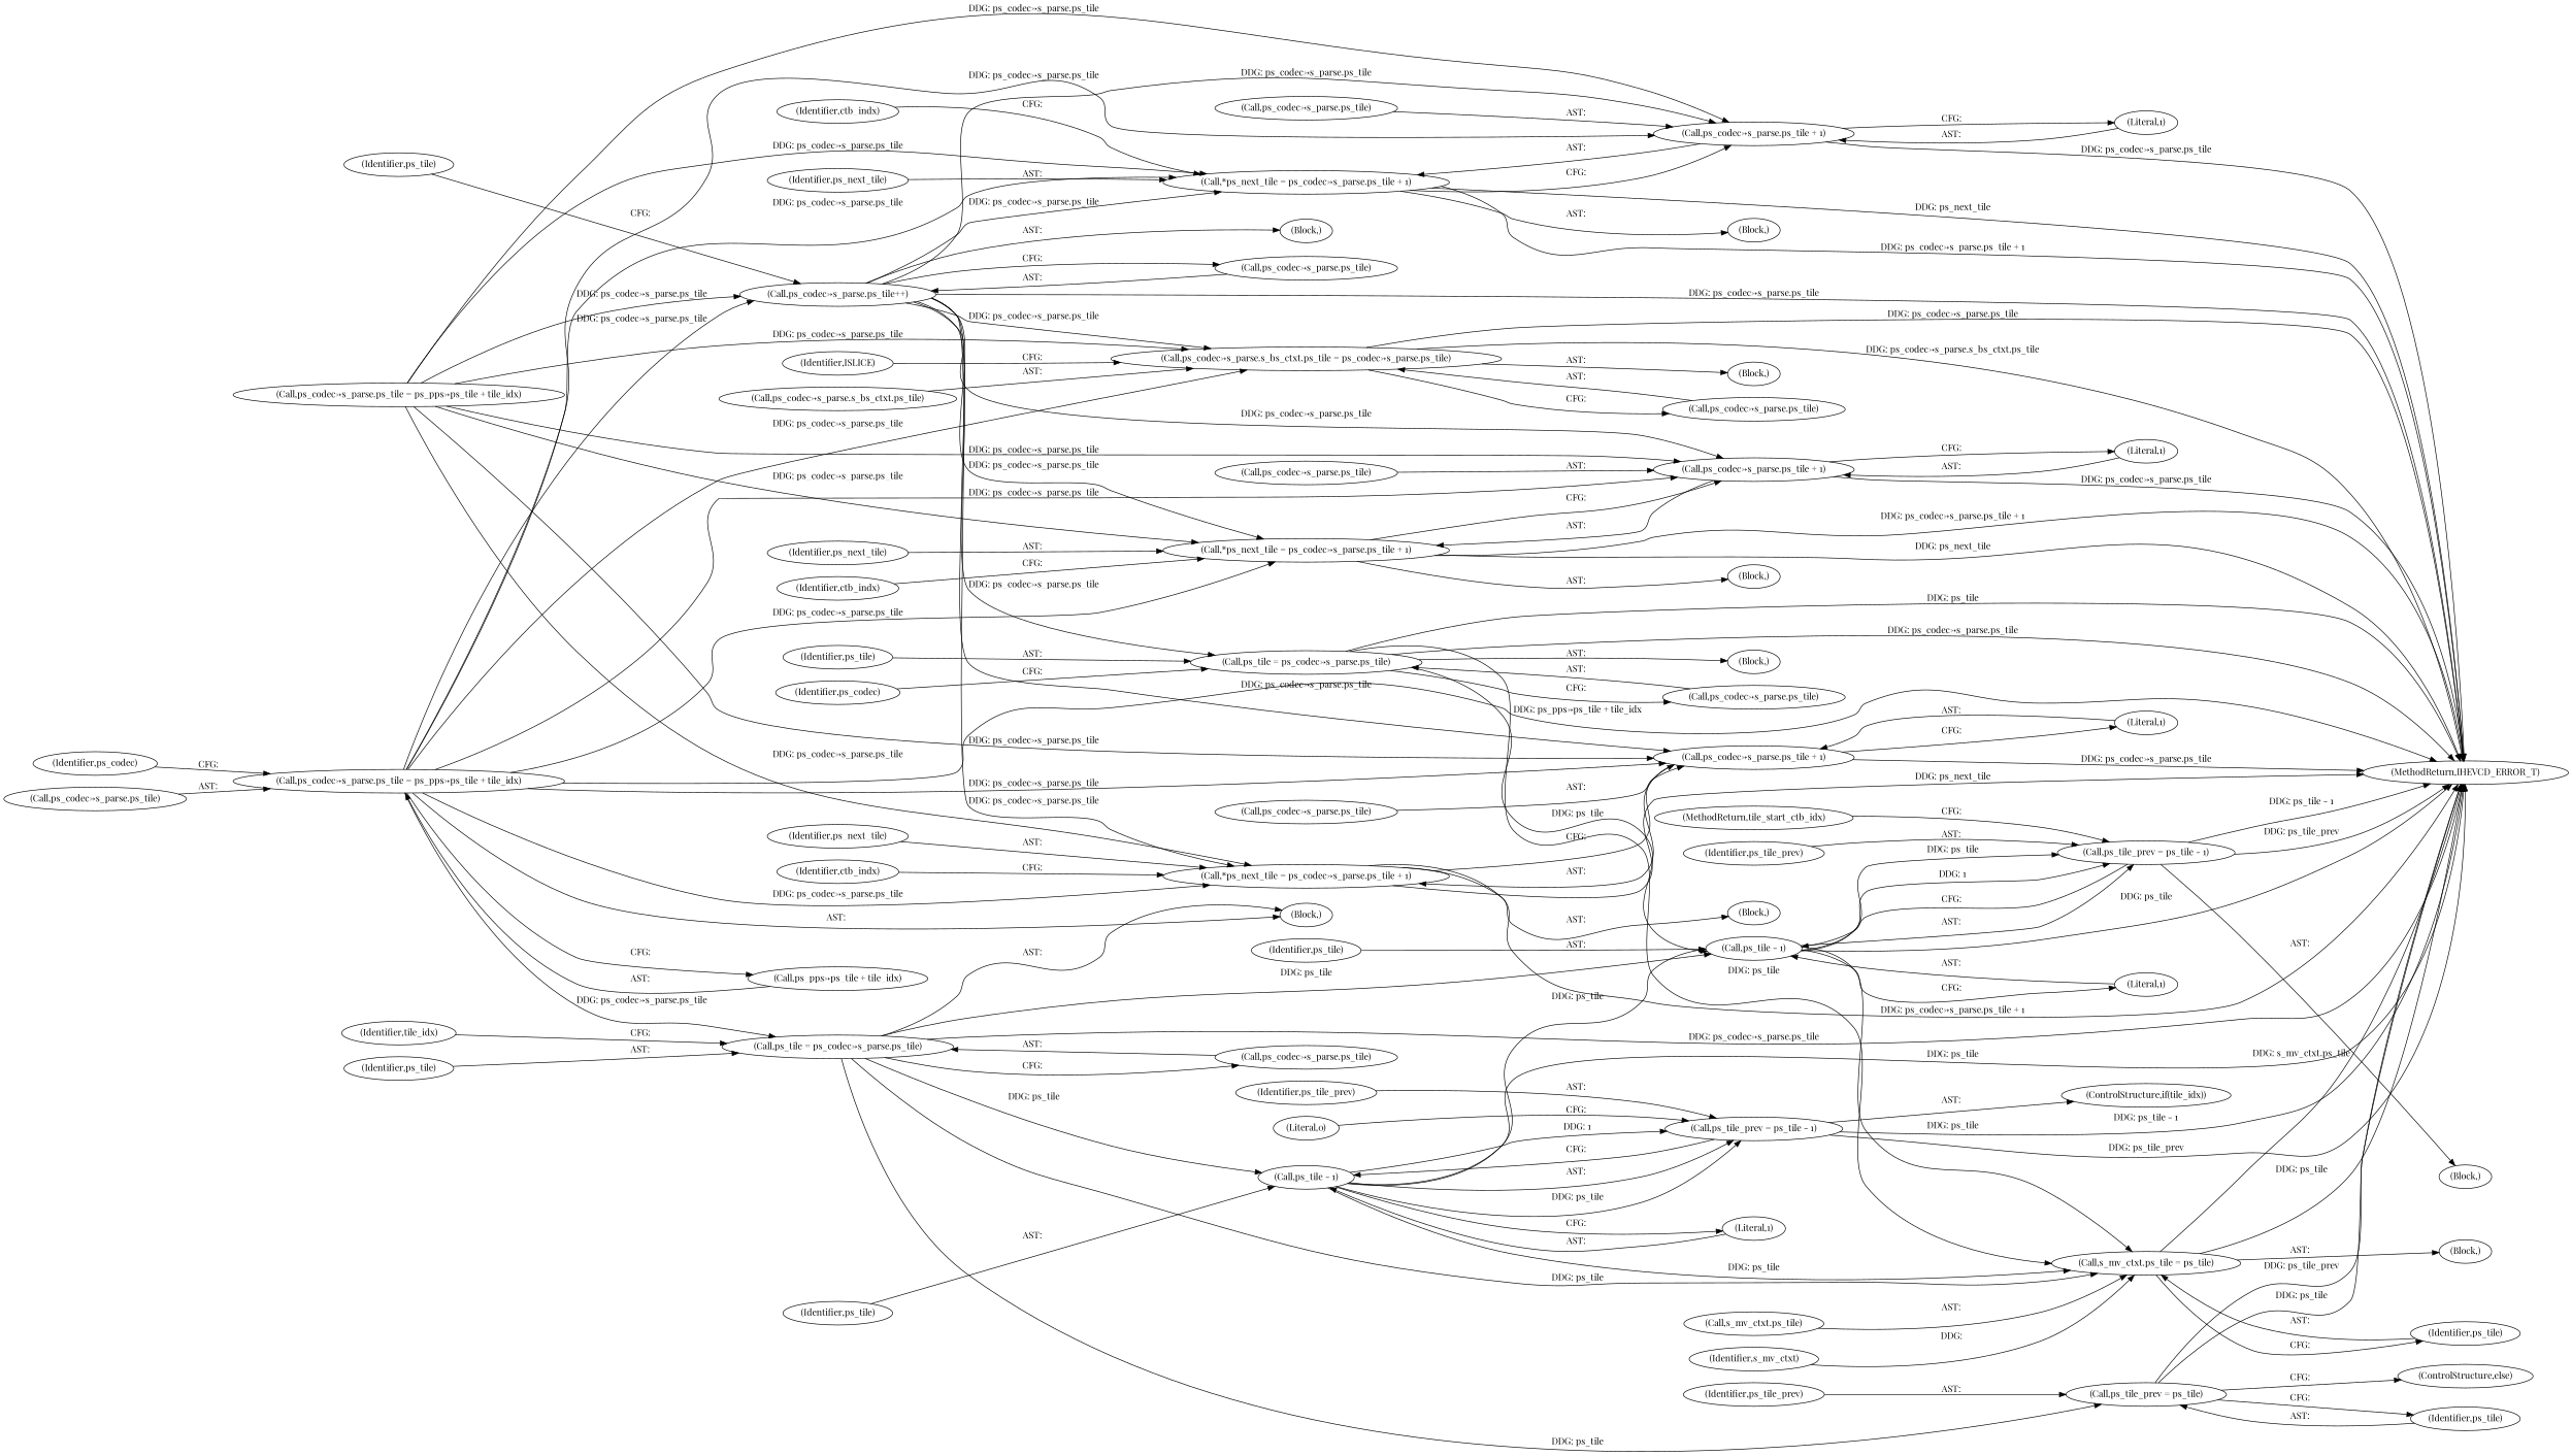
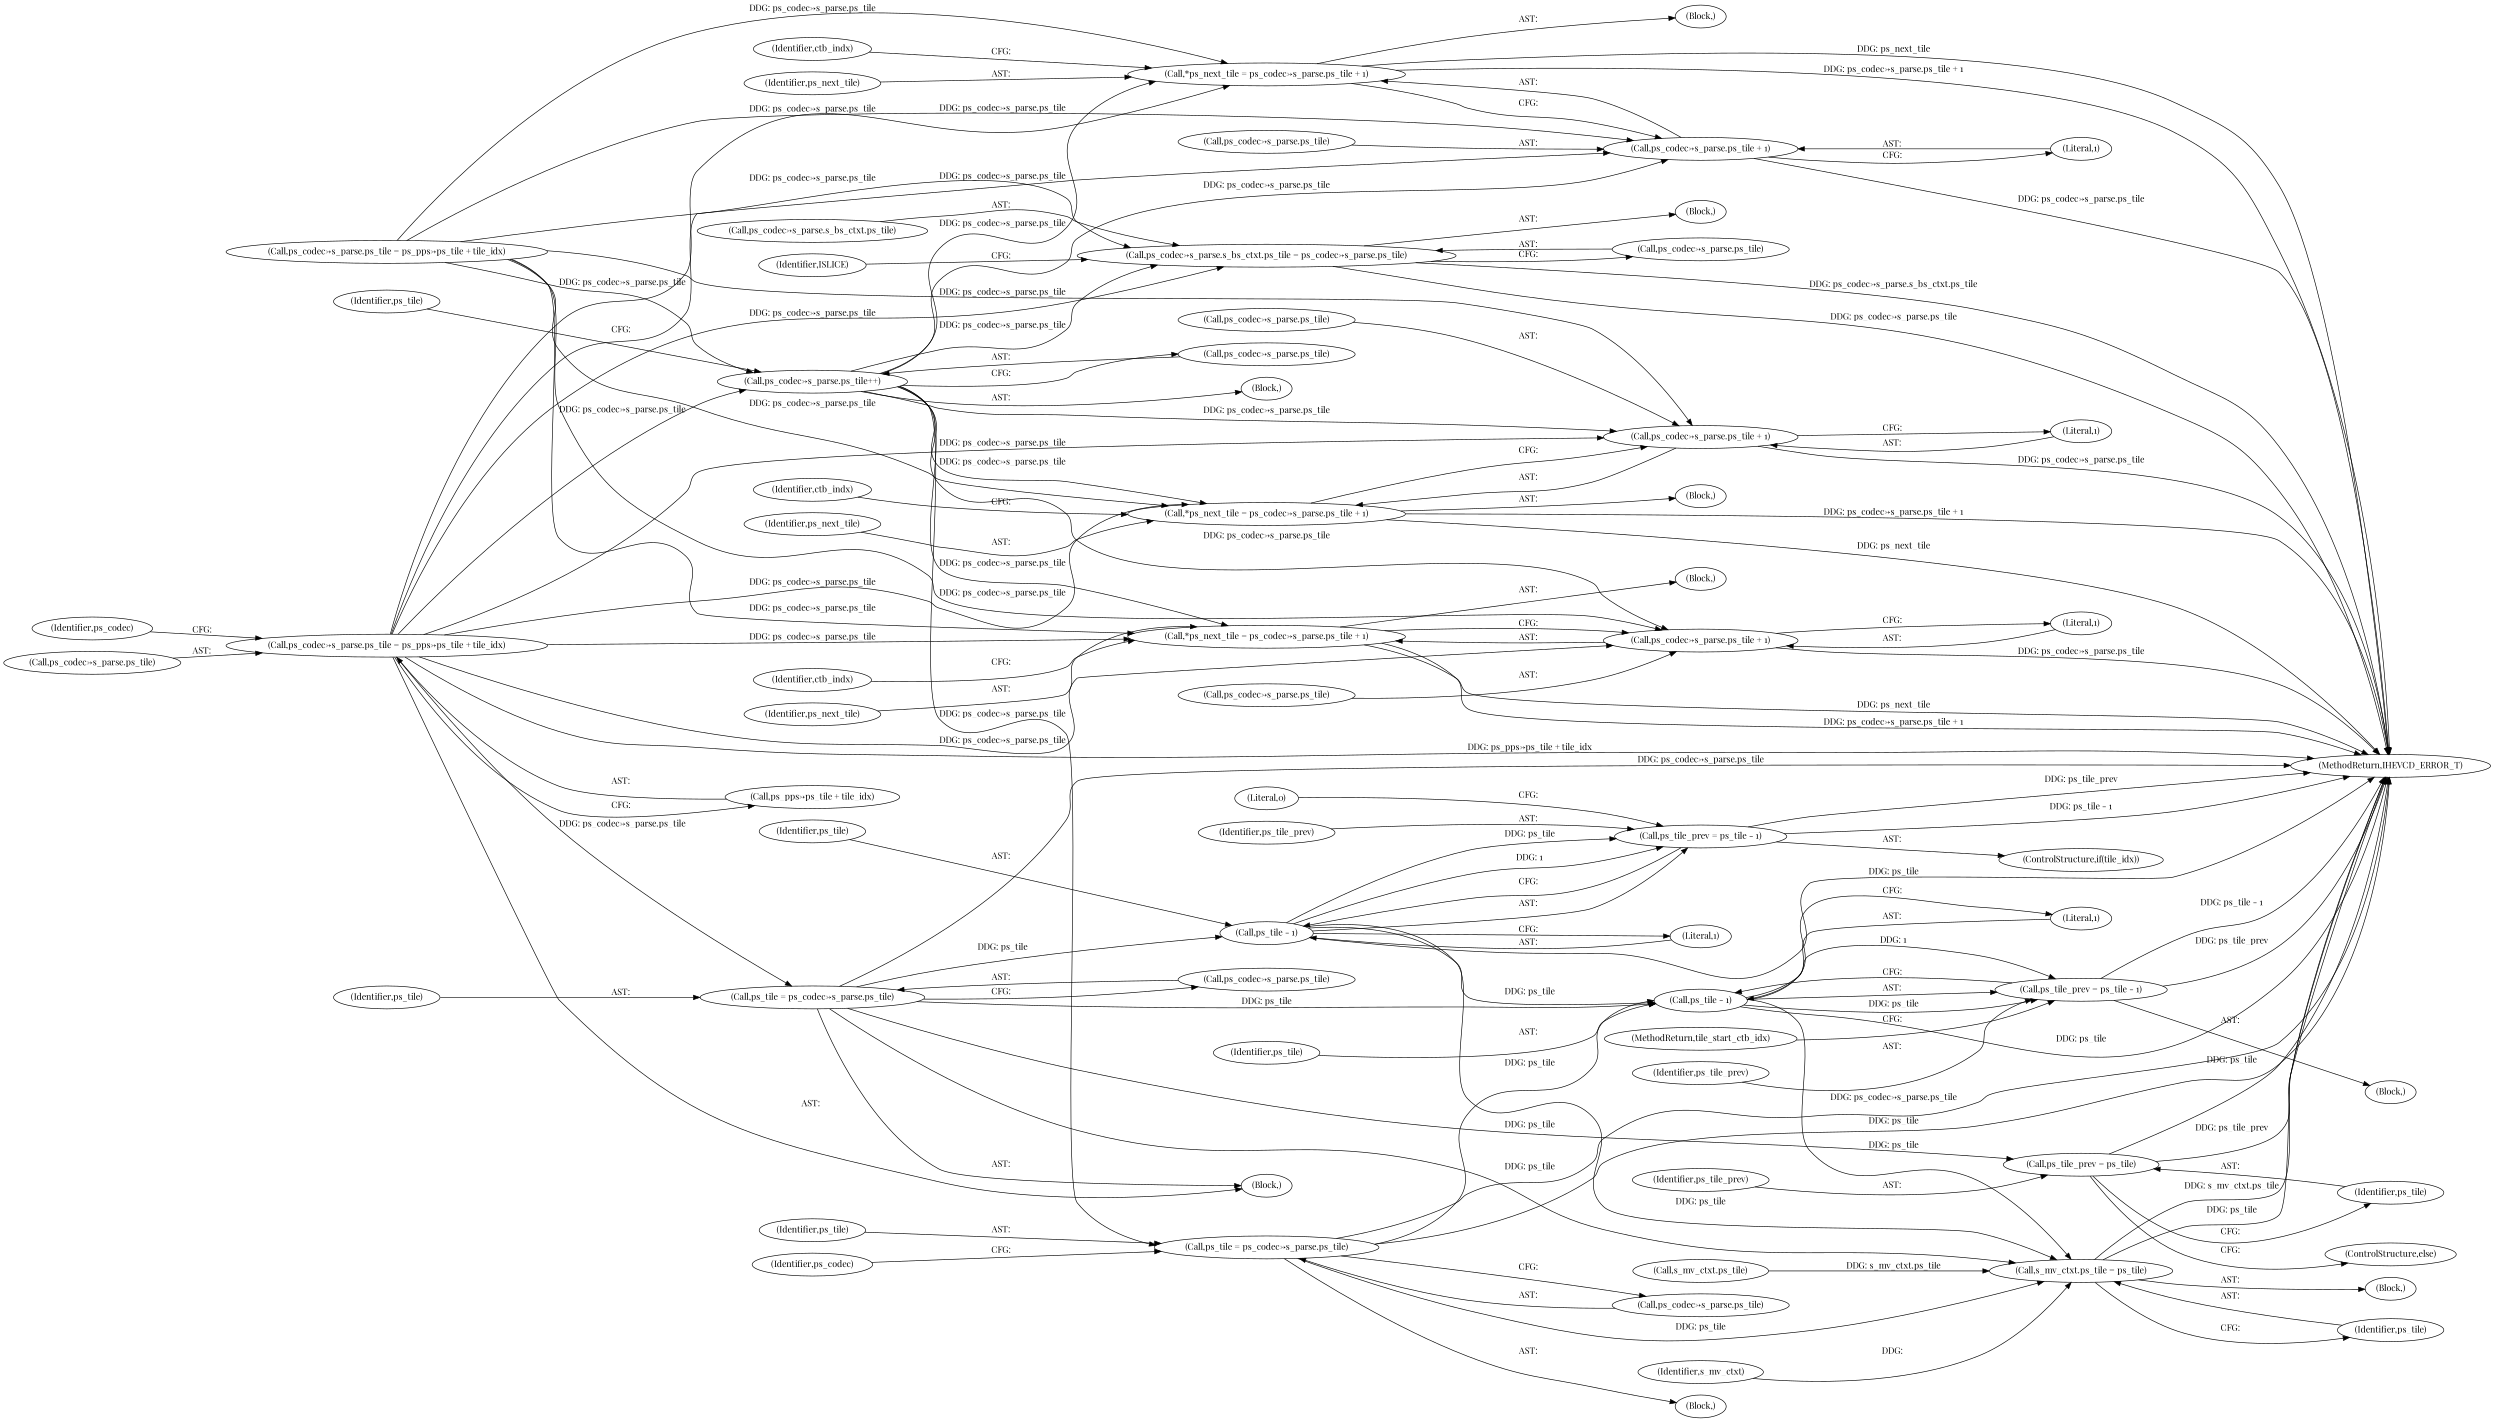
  digraph {
    fontname="Playfair Display"
    rankdir=LR
    node [fontname="Playfair Display"]
    edge [fontname="Playfair Display"]
    n1 [label="(Call,ps_codec->s_parse.ps_tile = ps_pps->ps_tile + tile_idx)"]
    n2 [label="(Call,ps_tile = ps_codec->s_parse.ps_tile)"]
    n3 [label="(Call,*ps_next_tile = ps_codec->s_parse.ps_tile + 1)"]
    n4 [label="(Call,ps_codec->s_parse.ps_tile + 1)"]
    n5 [label="(Call,*ps_next_tile = ps_codec->s_parse.ps_tile + 1)"]
    n6 [label="(Call,ps_codec->s_parse.ps_tile + 1)"]
    n7 [label="(Call,*ps_next_tile = ps_codec->s_parse.ps_tile + 1)"]
    n8 [label="(Call,ps_codec->s_parse.ps_tile + 1)"]
    n9 [label="(Call,ps_codec->s_parse.s_bs_ctxt.ps_tile = ps_codec->s_parse.ps_tile)"]
    n10 [label="(Call,ps_codec->s_parse.ps_tile++)"]
    n11 [label="(Call,ps_pps->ps_tile + tile_idx)"]
    n12 [label="(MethodReturn,IHEVCD_ERROR_T)"]
    n13 [label="(Block,)"]
    n14 [label="(Call,ps_tile - 1)"]
    n15 [label="(Call,ps_tile - 1)"]
    n16 [label="(Call,s_mv_ctxt.ps_tile = ps_tile)"]
    n17 [label="(Call,ps_tile_prev = ps_tile)"]
    n18 [label="(Call,ps_codec->s_parse.ps_tile)"]
    n19 [label="(Block,)"]
    n20 [label="(Literal,1)"]
    n21 [label="(Block,)"]
    n22 [label="(Literal,1)"]
    n23 [label="(Block,)"]
    n24 [label="(Literal,1)"]
    n25 [label="(Call,ps_codec->s_parse.ps_tile)"]
    n26 [label="(Block,)"]
    n27 [label="(Call,ps_tile = ps_codec->s_parse.ps_tile)"]
    n28 [label="(Block,)"]
    n29 [label="(Call,ps_codec->s_parse.ps_tile)"]
    n30 [label="(Call,ps_tile_prev = ps_tile - 1)"]
    n31 [label="(Literal,1)"]
    n32 [label="(Call,ps_tile_prev = ps_tile - 1)"]
    n33 [label="(Literal,1)"]
    n34 [label="(Identifier,ps_tile)"]
    n35 [label="(Block,)"]
    n36 [label="(Identifier,ps_tile)"]
    n37 [label="(ControlStructure,else)"]
    n38 [label="(ControlStructure,if(tile_idx))"]
    n39 [label="(Block,)"]
    n40 [label="(Block,)"]
    n41 [label="(Call,ps_codec->s_parse.ps_tile)"]
    n42 [label="(Identifier,ps_codec)"]
    n43 [label="(Call,ps_codec->s_parse.ps_tile)"]
    n44 [label="(Identifier,ps_next_tile)"]
    n45 [label="(Identifier,ps_tile)"]
    n46 [label="(Call,s_mv_ctxt.ps_tile)"]
    n47 [label="(Call,ps_codec->s_parse.s_bs_ctxt.ps_tile)"]
    n48 [label="(Identifier,ps_tile_prev)"]
    n49 [label="(Identifier,ctb_indx)"]
    n50 [label="(Call,ps_codec->s_parse.ps_tile)"]
    n51 [label="(Call,ps_codec->s_parse.ps_tile = ps_pps->ps_tile + tile_idx)"]
    n52 [label="(Identifier,ctb_indx)"]
    n53 [label="(Identifier,s_mv_ctxt)"]
    n54 [label="(Identifier,ISLICE)"]
    n55 [label="(Identifier,ps_tile_prev)"]
    n56 [label="(Identifier,ps_tile_prev)"]
    n57 [label="(Identifier,ctb_indx)"]
    n58 [label="(Identifier,ps_next_tile)"]
    n59 [label="(Identifier,ps_tile)"]
    n60 [label="(Call,ps_codec->s_parse.ps_tile)"]
-   n61 [label="(Identifier,tile_idx)"]
    n62 [label="(Identifier,ps_tile)"]
    n63 [label="(Identifier,ps_next_tile)"]
    n64 [label="(Literal,0)"]
    n65 [label="(MethodReturn,tile_start_ctb_idx)"]
    n66 [label="(Call,ps_codec->s_parse.ps_tile)"]
    n67 [label="(Identifier,ps_codec)"]
    n68 [label="(Identifier,ps_tile)"]
    n69 [label="(Identifier,ps_tile)"]
    n1 -> n2 [label="DDG: ps_codec->s_parse.ps_tile"]
    n1 -> n3 [label="DDG: ps_codec->s_parse.ps_tile"]
    n1 -> n4 [label="DDG: ps_codec->s_parse.ps_tile"]
    n1 -> n5 [label="DDG: ps_codec->s_parse.ps_tile"]
    n1 -> n6 [label="DDG: ps_codec->s_parse.ps_tile"]
    n1 -> n7 [label="DDG: ps_codec->s_parse.ps_tile"]
    n1 -> n8 [label="DDG: ps_codec->s_parse.ps_tile"]
    n1 -> n9 [label="DDG: ps_codec->s_parse.ps_tile"]
    n1 -> n10 [label="DDG: ps_codec->s_parse.ps_tile"]
    n1 -> n11 [label="CFG: "]
    n1 -> n12 [label="DDG: ps_pps->ps_tile + tile_idx"]
    n1 -> n13 [label="AST: "]
    n2 -> n12 [label="DDG: ps_codec->s_parse.ps_tile"]
    n2 -> n13 [label="AST: "]
    n2 -> n14 [label="DDG: ps_tile"]
    n2 -> n15 [label="DDG: ps_tile"]
    n2 -> n16 [label="DDG: ps_tile"]
    n2 -> n17 [label="DDG: ps_tile"]
    n2 -> n18 [label="CFG: "]
    n3 -> n4 [label="CFG: "]
    n3 -> n12 [label="DDG: ps_codec->s_parse.ps_tile + 1"]
    n3 -> n12 [label="DDG: ps_next_tile"]
    n3 -> n19 [label="AST: "]
    n4 -> n3 [label="AST: "]
    n4 -> n12 [label="DDG: ps_codec->s_parse.ps_tile"]
    n4 -> n20 [label="CFG: "]
    n5 -> n6 [label="CFG: "]
    n5 -> n12 [label="DDG: ps_codec->s_parse.ps_tile + 1"]
    n5 -> n12 [label="DDG: ps_next_tile"]
    n5 -> n21 [label="AST: "]
    n6 -> n5 [label="AST: "]
    n6 -> n12 [label="DDG: ps_codec->s_parse.ps_tile"]
    n6 -> n22 [label="CFG: "]
    n7 -> n8 [label="CFG: "]
    n7 -> n12 [label="DDG: ps_codec->s_parse.ps_tile + 1"]
    n7 -> n12 [label="DDG: ps_next_tile"]
    n7 -> n23 [label="AST: "]
    n8 -> n7 [label="AST: "]
    n8 -> n12 [label="DDG: ps_codec->s_parse.ps_tile"]
    n8 -> n24 [label="CFG: "]
    n9 -> n12 [label="DDG: ps_codec->s_parse.ps_tile"]
    n9 -> n12 [label="DDG: ps_codec->s_parse.s_bs_ctxt.ps_tile"]
    n9 -> n25 [label="CFG: "]
    n9 -> n26 [label="AST: "]
    n10 -> n3 [label="DDG: ps_codec->s_parse.ps_tile"]
    n10 -> n4 [label="DDG: ps_codec->s_parse.ps_tile"]
    n10 -> n5 [label="DDG: ps_codec->s_parse.ps_tile"]
    n10 -> n6 [label="DDG: ps_codec->s_parse.ps_tile"]
    n10 -> n7 [label="DDG: ps_codec->s_parse.ps_tile"]
    n10 -> n8 [label="DDG: ps_codec->s_parse.ps_tile"]
    n10 -> n9 [label="DDG: ps_codec->s_parse.ps_tile"]
-   n10 -> n12 [label="DDG: ps_codec->s_parse.ps_tile"]
    n10 -> n27 [label="DDG: ps_codec->s_parse.ps_tile"]
    n10 -> n28 [label="AST: "]
    n10 -> n29 [label="CFG: "]
    n11 -> n1 [label="AST: "]
    n14 -> n12 [label="DDG: ps_tile"]
    n14 -> n15 [label="DDG: ps_tile"]
    n14 -> n16 [label="DDG: ps_tile"]
    n14 -> n30 [label="AST: "]
    n14 -> n30 [label="DDG: ps_tile"]
    n14 -> n30 [label="DDG: 1"]
    n14 -> n31 [label="CFG: "]
    n15 -> n12 [label="DDG: ps_tile"]
    n15 -> n16 [label="DDG: ps_tile"]
    n15 -> n32 [label="AST: "]
    n15 -> n32 [label="DDG: ps_tile"]
    n15 -> n32 [label="DDG: 1"]
    n15 -> n33 [label="CFG: "]
    n16 -> n12 [label="DDG: s_mv_ctxt.ps_tile"]
    n16 -> n12 [label="DDG: ps_tile"]
    n16 -> n34 [label="CFG: "]
    n16 -> n35 [label="AST: "]
    n17 -> n12 [label="DDG: ps_tile"]
    n17 -> n12 [label="DDG: ps_tile_prev"]
    n17 -> n36 [label="CFG: "]
    n17 -> n37 [label="CFG: "]
    n18 -> n2 [label="AST: "]
    n20 -> n4 [label="AST: "]
    n22 -> n6 [label="AST: "]
    n24 -> n8 [label="AST: "]
    n25 -> n9 [label="AST: "]
    n27 -> n12 [label="DDG: ps_tile"]
    n27 -> n12 [label="DDG: ps_codec->s_parse.ps_tile"]
    n27 -> n15 [label="DDG: ps_tile"]
    n27 -> n16 [label="DDG: ps_tile"]
    n27 -> n40 [label="AST: "]
    n27 -> n41 [label="CFG: "]
    n29 -> n10 [label="AST: "]
    n30 -> n12 [label="DDG: ps_tile_prev"]
    n30 -> n12 [label="DDG: ps_tile - 1"]
    n30 -> n14 [label="CFG: "]
    n30 -> n38 [label="AST: "]
    n31 -> n14 [label="AST: "]
    n32 -> n12 [label="DDG: ps_tile_prev"]
    n32 -> n12 [label="DDG: ps_tile - 1"]
    n32 -> n15 [label="CFG: "]
    n32 -> n39 [label="AST: "]
    n33 -> n15 [label="AST: "]
    n34 -> n16 [label="AST: "]
    n36 -> n17 [label="AST: "]
    n41 -> n27 [label="AST: "]
    n42 -> n1 [label="CFG: "]
    n43 -> n8 [label="AST: "]
    n44 -> n5 [label="AST: "]
    n45 -> n27 [label="AST: "]
-   n46 -> n16 [label="AST: "]
+   n46 -> n16 [label="DDG: s_mv_ctxt.ps_tile"]
    n47 -> n9 [label="AST: "]
    n48 -> n17 [label="AST: "]
    n49 -> n3 [label="CFG: "]
    n50 -> n1 [label="AST: "]
    n51 -> n3 [label="DDG: ps_codec->s_parse.ps_tile"]
    n51 -> n4 [label="DDG: ps_codec->s_parse.ps_tile"]
    n51 -> n5 [label="DDG: ps_codec->s_parse.ps_tile"]
    n51 -> n6 [label="DDG: ps_codec->s_parse.ps_tile"]
    n51 -> n7 [label="DDG: ps_codec->s_parse.ps_tile"]
    n51 -> n8 [label="DDG: ps_codec->s_parse.ps_tile"]
    n51 -> n9 [label="DDG: ps_codec->s_parse.ps_tile"]
    n51 -> n10 [label="DDG: ps_codec->s_parse.ps_tile"]
    n52 -> n5 [label="CFG: "]
    n53 -> n16 [label="DDG: "]
    n54 -> n9 [label="CFG: "]
    n55 -> n30 [label="AST: "]
    n56 -> n32 [label="AST: "]
    n57 -> n7 [label="CFG: "]
    n58 -> n7 [label="AST: "]
    n59 -> n14 [label="AST: "]
    n60 -> n6 [label="AST: "]
-   n61 -> n2 [label="CFG: "]
    n62 -> n15 [label="AST: "]
    n63 -> n3 [label="AST: "]
    n64 -> n30 [label="CFG: "]
    n65 -> n32 [label="CFG: "]
    n66 -> n4 [label="AST: "]
    n67 -> n27 [label="CFG: "]
    n68 -> n10 [label="CFG: "]
    n69 -> n2 [label="AST: "]
  }
